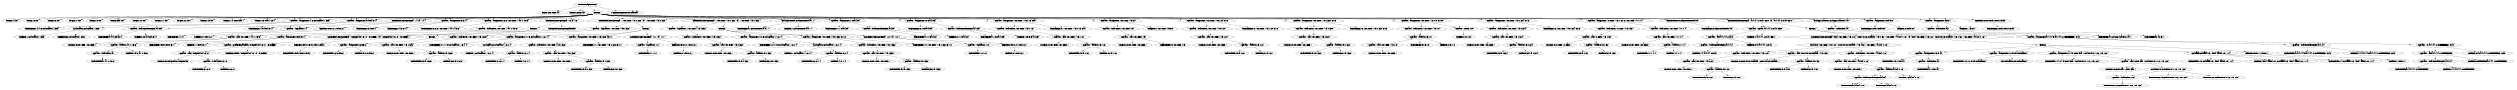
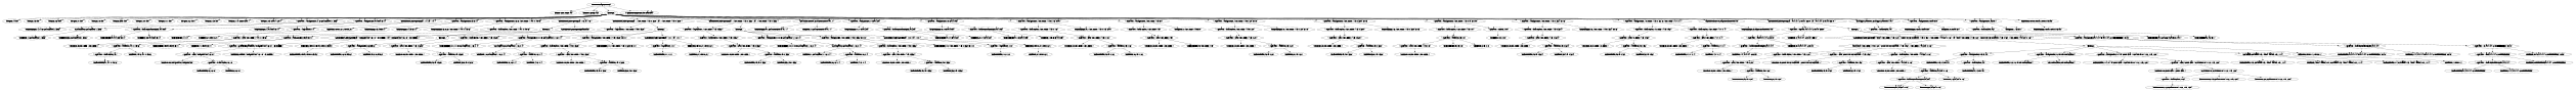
  digraph {
    n1 [label="(METHOD,tftp_connect)"]
    n2 [label="(PARAM,_DWORD *a1)"]
    n3 [label="(PARAM,_BYTE *a2)"]
    n4 [label="(BLOCK,,)"]
    n5 [label="(METHOD_RETURN,int __fastcall)"]
    n6 [label="(LOCAL,v4: int)"]
    n7 [label="(LOCAL,v5: int)"]
-   n8 [label="(LOCAL,v6: int)"]
+   n8 [label="(LOCAL,v6: and)"]
    n9 [label="(LOCAL,v7: int)"]
    n10 [label="(LOCAL,v8: int)"]
    n11 [label="(LOCAL,char: int)"]
    n12 [label="(LOCAL,v10: int)"]
    n13 [label="(LOCAL,v11: int)"]
    n14 [label="(LOCAL,v12: int *)"]
    n15 [label="(LOCAL,v13: int)"]
    n16 [label="(LOCAL,v14: const char *)"]
    n17 [label="(LOCAL,v15: char [ 128 ])"]
    n18 [label="(<operator>.assignment,v4 = Curl_ccalloc(1, 336))"]
    n19 [label="(<operator>.assignment,a1[188] = v4)"]
    n20 [label="(CONTROL_STRUCTURE,if ( !v4 ),if ( !v4 ))"]
    n21 [label="(<operator>.assignment,v5 = v4)"]
    n22 [label="(<operator>.assignment,v6 = *(_DWORD *)(*a1 + 1576))"]
    n23 [label="(CONTROL_STRUCTURE,if ( v6 ),if ( v6 ))"]
    n24 [label="(CONTROL_STRUCTURE,if ( !*(_DWORD *)(v5 + 328) ),if ( !*(_DWORD *)(v5 + 328) ))"]
    n25 [label="(CONTROL_STRUCTURE,if ( !*(_DWORD *)(v5 + 332) ),if ( !*(_DWORD *)(v5 + 332) ))"]
    n26 [label="(Curl_conncontrol,Curl_conncontrol(a1, 1))"]
    n27 [label="(<operator>.assignment,v7 = a1[20])"]
    n28 [label="(<operator>.assignment,v8 = a1[105])"]
    n29 [label="(<operator>.assignment,*(_DWORD *)(v5 + 16) = a1)"]
    n30 [label="(<operator>.assignment,*(_DWORD *)v5 = 0)"]
    n31 [label="(<operator>.assignment,*(_DWORD *)(v5 + 20) = v8)"]
    n32 [label="(<operator>.assignment,*(_DWORD *)(v5 + 320) = v6)"]
    n33 [label="(<operator>.assignment,*(_DWORD *)(v5 + 8) = -100)"]
    n34 [label="(<operator>.assignment,*(_DWORD *)(v5 + 324) = v6)"]
    n35 [label="(<operator>.assignment,*(_WORD *)(v5 + 52) = *(_DWORD *)(v7 + 4))"]
    n36 [label="(tftp_set_timeouts,tftp_set_timeouts(v5))"]
    n37 [label="(CONTROL_STRUCTURE,if ( (a1[147] & 0x40) == 0 ),if ( (a1[147] & 0x40) == 0 ))"]
    n38 [label="(Curl_pgrsStartNow,Curl_pgrsStartNow(*a1))"]
    n39 [label="(<operator>.assignment,result = 0)"]
    n40 [label="(<operator>.assignment,*a2 = 1)"]
    n41 [label="(RETURN,return result;,return result;)"]
    n42 [label="(IDENTIFIER,v4,v4 = Curl_ccalloc(1, 336))"]
    n43 [label="(Curl_ccalloc,Curl_ccalloc(1, 336))"]
    n44 [label="(<operator>.indirectIndexAccess,a1[188])"]
    n45 [label="(IDENTIFIER,v4,a1[188] = v4)"]
    n46 [label="(<operator>.logicalNot,!v4)"]
    n47 [label="(RETURN,return 27;,return 27;)"]
    n48 [label="(IDENTIFIER,v5,v5 = v4)"]
    n49 [label="(IDENTIFIER,v4,v5 = v4)"]
    n50 [label="(IDENTIFIER,v6,v6 = *(_DWORD *)(*a1 + 1576))"]
    n51 [label="(<operator>.indirection,*(_DWORD *)(*a1 + 1576))"]
    n52 [label="(BLOCK,,)"]
    n53 [label="(CONTROL_STRUCTURE,else,else)"]
    n54 [label="(<operator>.logicalNot,!*(_DWORD *)(v5 + 328))"]
    n55 [label="(BLOCK,,)"]
    n56 [label="(<operator>.logicalNot,!*(_DWORD *)(v5 + 332))"]
    n57 [label="(BLOCK,,)"]
    n58 [label="(IDENTIFIER,a1,Curl_conncontrol(a1, 1))"]
    n59 [label="(LITERAL,1,Curl_conncontrol(a1, 1))"]
    n60 [label="(IDENTIFIER,v7,v7 = a1[20])"]
    n61 [label="(<operator>.indirectIndexAccess,a1[20])"]
    n62 [label="(IDENTIFIER,v8,v8 = a1[105])"]
    n63 [label="(<operator>.indirectIndexAccess,a1[105])"]
    n64 [label="(<operator>.indirection,*(_DWORD *)(v5 + 16))"]
    n65 [label="(IDENTIFIER,a1,*(_DWORD *)(v5 + 16) = a1)"]
    n66 [label="(<operator>.indirection,*(_DWORD *)v5)"]
    n67 [label="(LITERAL,0,*(_DWORD *)v5 = 0)"]
    n68 [label="(<operator>.indirection,*(_DWORD *)(v5 + 20))"]
    n69 [label="(IDENTIFIER,v8,*(_DWORD *)(v5 + 20) = v8)"]
    n70 [label="(<operator>.indirection,*(_DWORD *)(v5 + 320))"]
    n71 [label="(IDENTIFIER,v6,*(_DWORD *)(v5 + 320) = v6)"]
    n72 [label="(<operator>.indirection,*(_DWORD *)(v5 + 8))"]
    n73 [label="(<operator>.minus,-100)"]
    n74 [label="(<operator>.indirection,*(_DWORD *)(v5 + 324))"]
    n75 [label="(IDENTIFIER,v6,*(_DWORD *)(v5 + 324) = v6)"]
    n76 [label="(<operator>.indirection,*(_WORD *)(v5 + 52))"]
    n77 [label="(<operator>.indirection,*(_DWORD *)(v7 + 4))"]
    n78 [label="(IDENTIFIER,v5,tftp_set_timeouts(v5))"]
    n79 [label="(<operator>.equals,(a1[147] & 0x40) == 0)"]
    n80 [label="(BLOCK,,)"]
    n81 [label="(<operator>.indirection,*a1)"]
    n82 [label="(IDENTIFIER,result,result = 0)"]
    n83 [label="(LITERAL,0,result = 0)"]
    n84 [label="(<operator>.indirection,*a2)"]
    n85 [label="(LITERAL,1,*a2 = 1)"]
    n86 [label="(IDENTIFIER,result,return result;)"]
    n87 [label="(LITERAL,1,Curl_ccalloc(1, 336))"]
    n88 [label="(LITERAL,336,Curl_ccalloc(1, 336))"]
    n89 [label="(IDENTIFIER,a1,a1[188] = v4)"]
    n90 [label="(LITERAL,188,a1[188] = v4)"]
    n91 [label="(IDENTIFIER,v4,!v4)"]
    n92 [label="(LITERAL,27,return 27;)"]
    n93 [label="(<operator>.cast,(_DWORD *)(*a1 + 1576))"]
    n94 [label="(UNKNOWN,_DWORD *,_DWORD *)"]
    n95 [label="(<operator>.addition,*a1 + 1576)"]
    n96 [label="(<operator>.indirection,*a1)"]
    n97 [label="(LITERAL,1576,*a1 + 1576)"]
    n98 [label="(IDENTIFIER,a1,*a1 + 1576)"]
    n99 [label="(<operator>.assignment,result = 71)"]
    n100 [label="(CONTROL_STRUCTURE,if ( (unsigned int)(v6 - 8) >= 0xFFB1 ),if ( (unsigned int)(v6 - 8) >= 0xFFB1 ))"]
    n101 [label="(BLOCK,,)"]
    n102 [label="(IDENTIFIER,result,result = 71)"]
    n103 [label="(LITERAL,71,result = 71)"]
    n104 [label="(<operator>.greaterEqualsThan,(unsigned int)(v6 - 8) >= 0xFFB1)"]
    n105 [label="(RETURN,return result;,return result;)"]
    n106 [label="(<operator>.cast,(unsigned int)(v6 - 8))"]
    n107 [label="(LITERAL,0xFFB1,(unsigned int)(v6 - 8) >= 0xFFB1)"]
    n108 [label="(IDENTIFIER,result,return result;)"]
    n109 [label="(UNKNOWN,unsigned int,unsigned int)"]
    n110 [label="(<operator>.subtraction,v6 - 8)"]
    n111 [label="(IDENTIFIER,v6,v6 - 8)"]
    n112 [label="(LITERAL,8,v6 - 8)"]
    n113 [label="(<operator>.assignment,v6 = 512)"]
    n114 [label="(IDENTIFIER,v6,v6 = 512)"]
    n115 [label="(LITERAL,512,v6 = 512)"]
    n116 [label="(<operator>.indirection,*(_DWORD *)(v5 + 328))"]
    n117 [label="(<operator>.assignment,v11 = Curl_ccalloc(1, v6 + 4))"]
    n118 [label="(<operator>.assignment,*(_DWORD *)(v5 + 328) = v11)"]
    n119 [label="(CONTROL_STRUCTURE,if ( !v11 ),if ( !v11 ))"]
    n120 [label="(<operator>.cast,(_DWORD *)(v5 + 328))"]
    n121 [label="(UNKNOWN,_DWORD *,_DWORD *)"]
    n122 [label="(<operator>.addition,v5 + 328)"]
    n123 [label="(IDENTIFIER,v5,v5 + 328)"]
    n124 [label="(LITERAL,328,v5 + 328)"]
    n125 [label="(IDENTIFIER,v11,v11 = Curl_ccalloc(1, v6 + 4))"]
    n126 [label="(Curl_ccalloc,Curl_ccalloc(1, v6 + 4))"]
    n127 [label="(<operator>.indirection,*(_DWORD *)(v5 + 328))"]
    n128 [label="(IDENTIFIER,v11,*(_DWORD *)(v5 + 328) = v11)"]
    n129 [label="(<operator>.logicalNot,!v11)"]
    n130 [label="(RETURN,return 27;,return 27;)"]
    n131 [label="(LITERAL,1,Curl_ccalloc(1, v6 + 4))"]
    n132 [label="(<operator>.addition,v6 + 4)"]
    n133 [label="(IDENTIFIER,v6,v6 + 4)"]
    n134 [label="(LITERAL,4,v6 + 4)"]
    n135 [label="(<operator>.cast,(_DWORD *)(v5 + 328))"]
    n136 [label="(UNKNOWN,_DWORD *,_DWORD *)"]
    n137 [label="(<operator>.addition,v5 + 328)"]
    n138 [label="(IDENTIFIER,v5,v5 + 328)"]
    n139 [label="(LITERAL,328,v5 + 328)"]
    n140 [label="(IDENTIFIER,v11,!v11)"]
    n141 [label="(LITERAL,27,return 27;)"]
    n142 [label="(<operator>.indirection,*(_DWORD *)(v5 + 332))"]
    n143 [label="(<operator>.assignment,v10 = Curl_ccalloc(1, v6 + 4))"]
    n144 [label="(<operator>.assignment,*(_DWORD *)(v5 + 332) = v10)"]
    n145 [label="(CONTROL_STRUCTURE,if ( !v10 ),if ( !v10 ))"]
    n146 [label="(<operator>.cast,(_DWORD *)(v5 + 332))"]
    n147 [label="(UNKNOWN,_DWORD *,_DWORD *)"]
    n148 [label="(<operator>.addition,v5 + 332)"]
    n149 [label="(IDENTIFIER,v5,v5 + 332)"]
    n150 [label="(LITERAL,332,v5 + 332)"]
    n151 [label="(IDENTIFIER,v10,v10 = Curl_ccalloc(1, v6 + 4))"]
    n152 [label="(Curl_ccalloc,Curl_ccalloc(1, v6 + 4))"]
    n153 [label="(<operator>.indirection,*(_DWORD *)(v5 + 332))"]
    n154 [label="(IDENTIFIER,v10,*(_DWORD *)(v5 + 332) = v10)"]
    n155 [label="(<operator>.logicalNot,!v10)"]
    n156 [label="(RETURN,return 27;,return 27;)"]
    n157 [label="(LITERAL,1,Curl_ccalloc(1, v6 + 4))"]
    n158 [label="(<operator>.addition,v6 + 4)"]
    n159 [label="(IDENTIFIER,v6,v6 + 4)"]
    n160 [label="(LITERAL,4,v6 + 4)"]
    n161 [label="(<operator>.cast,(_DWORD *)(v5 + 332))"]
    n162 [label="(UNKNOWN,_DWORD *,_DWORD *)"]
    n163 [label="(<operator>.addition,v5 + 332)"]
    n164 [label="(IDENTIFIER,v5,v5 + 332)"]
    n165 [label="(LITERAL,332,v5 + 332)"]
    n166 [label="(IDENTIFIER,v10,!v10)"]
    n167 [label="(LITERAL,27,return 27;)"]
    n168 [label="(IDENTIFIER,a1,v7 = a1[20])"]
    n169 [label="(LITERAL,20,v7 = a1[20])"]
    n170 [label="(IDENTIFIER,a1,v8 = a1[105])"]
    n171 [label="(LITERAL,105,v8 = a1[105])"]
    n172 [label="(<operator>.cast,(_DWORD *)(v5 + 16))"]
    n173 [label="(UNKNOWN,_DWORD *,_DWORD *)"]
    n174 [label="(<operator>.addition,v5 + 16)"]
    n175 [label="(IDENTIFIER,v5,v5 + 16)"]
    n176 [label="(LITERAL,16,v5 + 16)"]
    n177 [label="(<operator>.cast,(_DWORD *)v5)"]
    n178 [label="(UNKNOWN,_DWORD *,_DWORD *)"]
    n179 [label="(IDENTIFIER,v5,(_DWORD *)v5)"]
    n180 [label="(<operator>.cast,(_DWORD *)(v5 + 20))"]
    n181 [label="(UNKNOWN,_DWORD *,_DWORD *)"]
    n182 [label="(<operator>.addition,v5 + 20)"]
    n183 [label="(IDENTIFIER,v5,v5 + 20)"]
    n184 [label="(LITERAL,20,v5 + 20)"]
    n185 [label="(<operator>.cast,(_DWORD *)(v5 + 320))"]
    n186 [label="(UNKNOWN,_DWORD *,_DWORD *)"]
    n187 [label="(<operator>.addition,v5 + 320)"]
    n188 [label="(IDENTIFIER,v5,v5 + 320)"]
    n189 [label="(LITERAL,320,v5 + 320)"]
    n190 [label="(<operator>.addition,v5 + 8)"]
    n191 [label="(LITERAL,100,-100)"]
    n192 [label="(<operator>.cast,(_DWORD *)(v5 + 8))"]
    n193 [label="(UNKNOWN,_DWORD *,_DWORD *)"]
    n194 [label="(IDENTIFIER,v5,v5 + 8)"]
    n195 [label="(LITERAL,8,v5 + 8)"]
    n196 [label="(<operator>.cast,(_DWORD *)(v5 + 324))"]
    n197 [label="(UNKNOWN,_DWORD *,_DWORD *)"]
    n198 [label="(<operator>.addition,v5 + 324)"]
    n199 [label="(IDENTIFIER,v5,v5 + 324)"]
    n200 [label="(LITERAL,324,v5 + 324)"]
    n201 [label="(<operator>.cast,(_WORD *)(v5 + 52))"]
    n202 [label="(<operator>.cast,(_DWORD *)(v7 + 4))"]
    n203 [label="(UNKNOWN,_WORD *,_WORD *)"]
    n204 [label="(<operator>.addition,v5 + 52)"]
    n205 [label="(IDENTIFIER,v5,v5 + 52)"]
    n206 [label="(LITERAL,52,v5 + 52)"]
    n207 [label="(UNKNOWN,_DWORD *,_DWORD *)"]
    n208 [label="(<operator>.addition,v7 + 4)"]
    n209 [label="(IDENTIFIER,v7,v7 + 4)"]
    n210 [label="(LITERAL,4,v7 + 4)"]
    n211 [label="(<operator>.and,a1[147] & 0x40)"]
    n212 [label="(LITERAL,0,(a1[147] & 0x40) == 0)"]
    n213 [label="(CONTROL_STRUCTURE,if ( bind(*(_DWORD *)(v5 + 20), (const struct sockaddr *)(v5 + 52), *(_DWORD *)(a1[20] + 16)) ),if ( bind(*(_DWORD *)(v5 + 20), (const struct sockaddr *)(v5 + 52), *(_DWORD *)(a1[20] + 16)) ))"]
    n214 [label="(<operator>.assignment,a1[147] = a1[147] & 0xFFFFFFBF | 0x40)"]
    n215 [label="(<operator>.indirectIndexAccess,a1[147])"]
    n216 [label="(LITERAL,0x40,a1[147] & 0x40)"]
    n217 [label="(LITERAL,147,a1[147] & 0x40)"]
    n218 [label="(bind,bind(*(_DWORD *)(v5 + 20), (const struct sockaddr *)(v5 + 52), *(_DWORD *)(a1[20] + 16)))"]
    n219 [label="(BLOCK,,)"]
    n220 [label="(<operator>.indirectIndexAccess,a1[147])"]
    n221 [label="(<operator>.or,a1[147] & 0xFFFFFFBF | 0x40)"]
    n222 [label="(<operator>.indirection,*(_DWORD *)(v5 + 20))"]
    n223 [label="(<operator>.cast,(const struct sockaddr *)(v5 + 52))"]
    n224 [label="(<operator>.indirection,*(_DWORD *)(a1[20] + 16))"]
    n225 [label="(<operator>.assignment,v13 = *a1)"]
    n226 [label="(<operator>.assignment,v12 = _errno_location())"]
    n227 [label="(<operator>.assignment,v14 = (const char *)Curl_strerror(*v12, v15, 128))"]
    n228 [label="(Curl_failf,Curl_failf(v13, \"bind() failed; %s\", v14))"]
    n229 [label="(RETURN,return 7;,return 7;)"]
    n230 [label="(<operator>.cast,(_DWORD *)(v5 + 20))"]
    n231 [label="(UNKNOWN,const struct sockaddr *,const struct sockaddr *)"]
    n232 [label="(<operator>.addition,v5 + 52)"]
    n233 [label="(<operator>.cast,(_DWORD *)(a1[20] + 16))"]
    n234 [label="(UNKNOWN,_DWORD *,_DWORD *)"]
    n235 [label="(<operator>.addition,v5 + 20)"]
    n236 [label="(IDENTIFIER,v5,v5 + 20)"]
    n237 [label="(LITERAL,20,v5 + 20)"]
    n238 [label="(IDENTIFIER,v5,v5 + 52)"]
    n239 [label="(LITERAL,52,v5 + 52)"]
    n240 [label="(UNKNOWN,_DWORD *,_DWORD *)"]
    n241 [label="(<operator>.addition,a1[20] + 16)"]
    n242 [label="(<operator>.indirectIndexAccess,a1[20])"]
    n243 [label="(LITERAL,16,a1[20] + 16)"]
    n244 [label="(IDENTIFIER,a1,a1[20] + 16)"]
    n245 [label="(LITERAL,20,a1[20] + 16)"]
    n246 [label="(IDENTIFIER,v13,v13 = *a1)"]
    n247 [label="(<operator>.indirection,*a1)"]
    n248 [label="(IDENTIFIER,v12,v12 = _errno_location())"]
    n249 [label="(_errno_location,_errno_location())"]
    n250 [label="(IDENTIFIER,v14,v14 = (const char *)Curl_strerror(*v12, v15, 128))"]
    n251 [label="(<operator>.cast,(const char *)Curl_strerror(*v12, v15, 128))"]
    n252 [label="(IDENTIFIER,v13,Curl_failf(v13, \"bind() failed; %s\", v14))"]
    n253 [label="(LITERAL,\"bind() failed; %s\",Curl_failf(v13, \"bind() failed; %s\", v14))"]
    n254 [label="(IDENTIFIER,v14,Curl_failf(v13, \"bind() failed; %s\", v14))"]
    n255 [label="(LITERAL,7,return 7;)"]
    n256 [label="(IDENTIFIER,a1,v13 = *a1)"]
    n257 [label="(UNKNOWN,const char *,const char *)"]
    n258 [label="(Curl_strerror,Curl_strerror(*v12, v15, 128))"]
    n259 [label="(<operator>.indirection,*v12)"]
    n260 [label="(IDENTIFIER,v15,Curl_strerror(*v12, v15, 128))"]
    n261 [label="(LITERAL,128,Curl_strerror(*v12, v15, 128))"]
    n262 [label="(IDENTIFIER,v12,Curl_strerror(*v12, v15, 128))"]
    n263 [label="(IDENTIFIER,a1,a1[147] = a1[147] & 0xFFFFFFBF | 0x40)"]
    n264 [label="(LITERAL,147,a1[147] = a1[147] & 0xFFFFFFBF | 0x40)"]
    n265 [label="(<operator>.and,a1[147] & 0xFFFFFFBF)"]
    n266 [label="(LITERAL,0x40,a1[147] & 0xFFFFFFBF | 0x40)"]
    n267 [label="(<operator>.indirectIndexAccess,a1[147])"]
    n268 [label="(LITERAL,0xFFFFFFBF,a1[147] & 0xFFFFFFBF)"]
    n269 [label="(IDENTIFIER,a1,a1[147] & 0xFFFFFFBF)"]
    n270 [label="(LITERAL,147,a1[147] & 0xFFFFFFBF)"]
    n271 [label="(IDENTIFIER,a1,Curl_pgrsStartNow(*a1))"]
    n272 [label="(IDENTIFIER,a2,*a2 = 1)"]
    n1 -> n2
    n1 -> n3
    n1 -> n4
    n1 -> n5
    n4 -> n6
    n4 -> n7
    n4 -> n8
    n4 -> n9
    n4 -> n10
    n4 -> n11
    n4 -> n12
    n4 -> n13
    n4 -> n14
    n4 -> n15
    n4 -> n16
    n4 -> n17
    n4 -> n18
    n4 -> n19
    n4 -> n20
    n4 -> n21
    n4 -> n22
    n4 -> n23
    n4 -> n24
    n4 -> n25
    n4 -> n26
    n4 -> n27
    n4 -> n28
    n4 -> n29
    n4 -> n30
    n4 -> n31
    n4 -> n32
    n4 -> n33
    n4 -> n34
    n4 -> n35
    n4 -> n36
    n4 -> n37
    n4 -> n38
    n4 -> n39
    n4 -> n40
    n4 -> n41
    n18 -> n42
    n18 -> n43
    n19 -> n44
    n19 -> n45
    n20 -> n46
    n20 -> n47
    n21 -> n48
    n21 -> n49
    n22 -> n50
    n22 -> n51
    n23 -> n52
    n23 -> n53
    n24 -> n54
    n24 -> n55
    n25 -> n56
    n25 -> n57
    n26 -> n58
    n26 -> n59
    n27 -> n60
    n27 -> n61
    n28 -> n62
    n28 -> n63
    n29 -> n64
    n29 -> n65
    n30 -> n66
    n30 -> n67
    n31 -> n68
    n31 -> n69
    n32 -> n70
    n32 -> n71
    n33 -> n72
    n33 -> n73
    n34 -> n74
    n34 -> n75
    n35 -> n76
    n35 -> n77
    n36 -> n78
    n37 -> n79
    n37 -> n80
    n38 -> n81
    n39 -> n82
    n39 -> n83
    n40 -> n84
    n40 -> n85
    n41 -> n86
    n43 -> n87
    n43 -> n88
    n44 -> n89
    n44 -> n90
    n46 -> n91
    n47 -> n92
    n51 -> n93
    n52 -> n99
    n52 -> n100
    n53 -> n101
    n54 -> n116
    n55 -> n117
    n55 -> n118
    n55 -> n119
    n56 -> n142
    n57 -> n143
    n57 -> n144
    n57 -> n145
    n61 -> n168
    n61 -> n169
    n63 -> n170
    n63 -> n171
    n64 -> n172
    n66 -> n177
    n68 -> n180
    n70 -> n185
    n72 -> n190
    n73 -> n191
    n74 -> n196
    n76 -> n201
    n77 -> n202
    n79 -> n211
    n79 -> n212
    n80 -> n213
    n80 -> n214
    n81 -> n271
    n84 -> n272
    n93 -> n94
    n93 -> n95
    n95 -> n96
    n95 -> n97
    n96 -> n98
    n99 -> n102
    n99 -> n103
    n100 -> n104
    n100 -> n105
    n101 -> n113
    n104 -> n106
    n104 -> n107
    n105 -> n108
    n106 -> n109
    n106 -> n110
    n110 -> n111
    n110 -> n112
    n113 -> n114
    n113 -> n115
    n116 -> n120
    n117 -> n125
    n117 -> n126
    n118 -> n127
    n118 -> n128
    n119 -> n129
    n119 -> n130
    n120 -> n121
    n120 -> n122
    n122 -> n123
    n122 -> n124
    n126 -> n131
    n126 -> n132
    n127 -> n135
    n129 -> n140
    n130 -> n141
    n132 -> n133
    n132 -> n134
    n135 -> n136
    n135 -> n137
    n137 -> n138
    n137 -> n139
    n142 -> n146
    n143 -> n151
    n143 -> n152
    n144 -> n153
    n144 -> n154
    n145 -> n155
    n145 -> n156
    n146 -> n147
    n146 -> n148
    n148 -> n149
    n148 -> n150
    n152 -> n157
    n152 -> n158
    n153 -> n161
    n155 -> n166
    n156 -> n167
    n158 -> n159
    n158 -> n160
    n161 -> n162
    n161 -> n163
    n163 -> n164
    n163 -> n165
    n172 -> n173
    n172 -> n174
    n174 -> n175
    n174 -> n176
    n177 -> n178
    n177 -> n179
    n180 -> n181
    n180 -> n182
    n182 -> n183
    n182 -> n184
    n185 -> n186
    n185 -> n187
    n187 -> n188
    n187 -> n189
    n190 -> n194
    n190 -> n195
-   n192 -> n190
+   n190 -> n192
    n192 -> n193
    n196 -> n197
    n196 -> n198
    n198 -> n199
    n198 -> n200
    n201 -> n203
    n201 -> n204
    n202 -> n207
    n202 -> n208
    n204 -> n205
    n204 -> n206
    n208 -> n209
    n208 -> n210
    n211 -> n215
    n211 -> n216
    n213 -> n218
    n213 -> n219
    n214 -> n220
    n214 -> n221
    n215 -> n217
    n218 -> n222
    n218 -> n223
    n218 -> n224
    n219 -> n225
    n219 -> n226
    n219 -> n227
    n219 -> n228
    n219 -> n229
    n220 -> n263
    n220 -> n264
    n221 -> n265
    n221 -> n266
    n222 -> n230
    n223 -> n231
    n223 -> n232
    n224 -> n233
    n225 -> n246
    n225 -> n247
    n226 -> n248
    n226 -> n249
    n227 -> n250
    n227 -> n251
    n228 -> n252
    n228 -> n253
    n228 -> n254
    n229 -> n255
    n230 -> n234
    n230 -> n235
    n232 -> n238
    n232 -> n239
    n233 -> n240
    n233 -> n241
    n235 -> n236
    n235 -> n237
    n241 -> n242
    n241 -> n243
    n242 -> n244
    n242 -> n245
    n247 -> n256
    n251 -> n257
    n251 -> n258
    n258 -> n259
    n258 -> n260
    n258 -> n261
    n259 -> n262
    n265 -> n267
    n265 -> n268
    n267 -> n269
    n267 -> n270
  }
